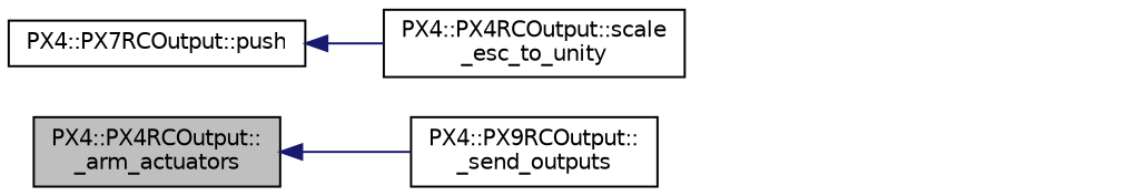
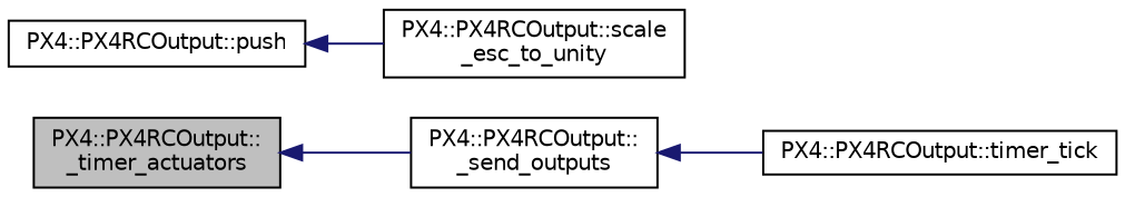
  digraph {
    rankdir=LR
    node [color=black fillcolor=white fontname=Helvetica fontsize=10 shape=record style=filled]
    edge [color=midnightblue dir=back fontname=Helvetica fontsize=10 labelfontname=Helvetica labelfontsize=10 style=solid]
-   n1 [fillcolor=grey75 fontcolor=black height=0.2 label="PX4::PX4RCOutput::\l_arm_actuators" width=0.4]
-   n2 [height=0.2 label="PX4::PX9RCOutput::\l_send_outputs" width=0.4]
-   n4 [height=0.2 label="PX4::PX7RCOutput::push" width=0.4]
+   n1 [fillcolor=grey75 fontcolor=black height=0.2 label="PX4::PX4RCOutput::\l_timer_actuators" width=0.4]
+   n2 [height=0.2 label="PX4::PX4RCOutput::\l_send_outputs" width=0.4]
+   n3 [height=0.2 label="PX4::PX4RCOutput::timer_tick" width=0.4]
+   n4 [height=0.2 label="PX4::PX4RCOutput::push" width=0.4]
    n5 [height=0.2 label="PX4::PX4RCOutput::scale\l_esc_to_unity" width=0.4]
    n1 -> n2
+   n2 -> n3
    n4 -> n5
  }
